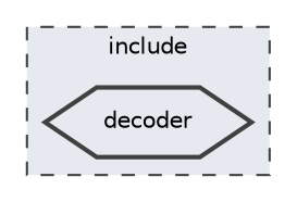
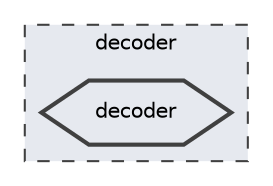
  digraph {
    compound=true
    n1 [color=grey25 fillcolor="#e6e9ef" fontname=Helvetica fontsize=10 height=0.2 label=decoder shape=hexagon style="filled,bold" width=0.4]
    subgraph cluster_1 {
      bgcolor="#e6e9ef"
      fontname=Helvetica
      fontsize=10
-     label=include
+     label=decoder
      pencolor=grey25
      style="filled,dashed"
      n1
    }
  }
